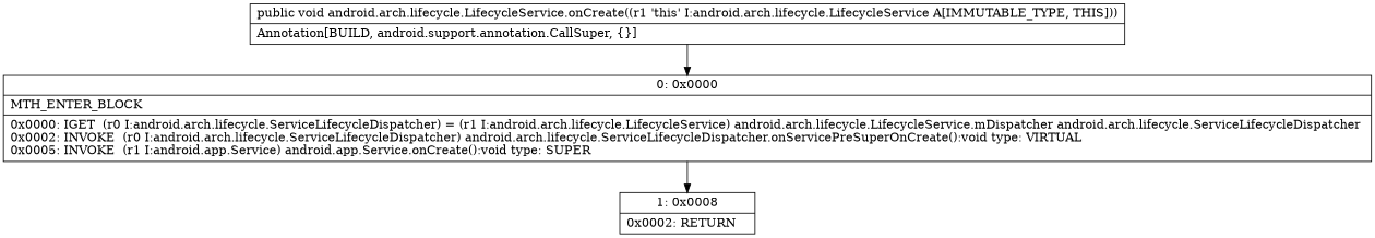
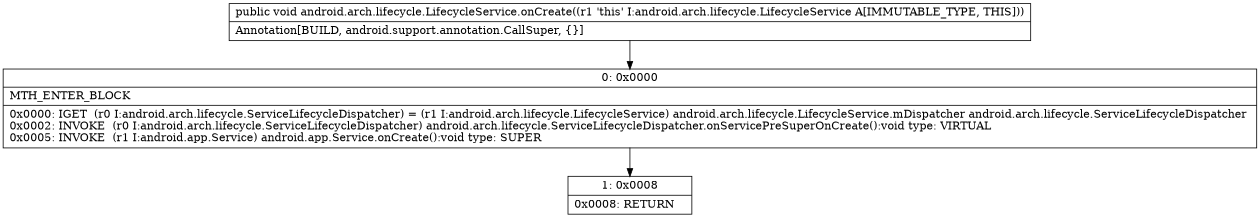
  digraph {
    node [shape=record]
    n1 [label="{0\:\ 0x0000|MTH_ENTER_BLOCK\l|0x0000: IGET  (r0 I:android.arch.lifecycle.ServiceLifecycleDispatcher) = (r1 I:android.arch.lifecycle.LifecycleService) android.arch.lifecycle.LifecycleService.mDispatcher android.arch.lifecycle.ServiceLifecycleDispatcher \l0x0002: INVOKE  (r0 I:android.arch.lifecycle.ServiceLifecycleDispatcher) android.arch.lifecycle.ServiceLifecycleDispatcher.onServicePreSuperOnCreate():void type: VIRTUAL \l0x0005: INVOKE  (r1 I:android.app.Service) android.app.Service.onCreate():void type: SUPER \l}"]
-   n2 [label="{1\:\ 0x0008|0x0002: RETURN   \l}"]
+   n2 [label="{1\:\ 0x0008|0x0008: RETURN   \l}"]
    n3 [label="{public void android.arch.lifecycle.LifecycleService.onCreate((r1 'this' I:android.arch.lifecycle.LifecycleService A[IMMUTABLE_TYPE, THIS]))  | Annotation[BUILD, android.support.annotation.CallSuper, \{\}]\l}"]
    n1 -> n2
    n3 -> n1
  }
